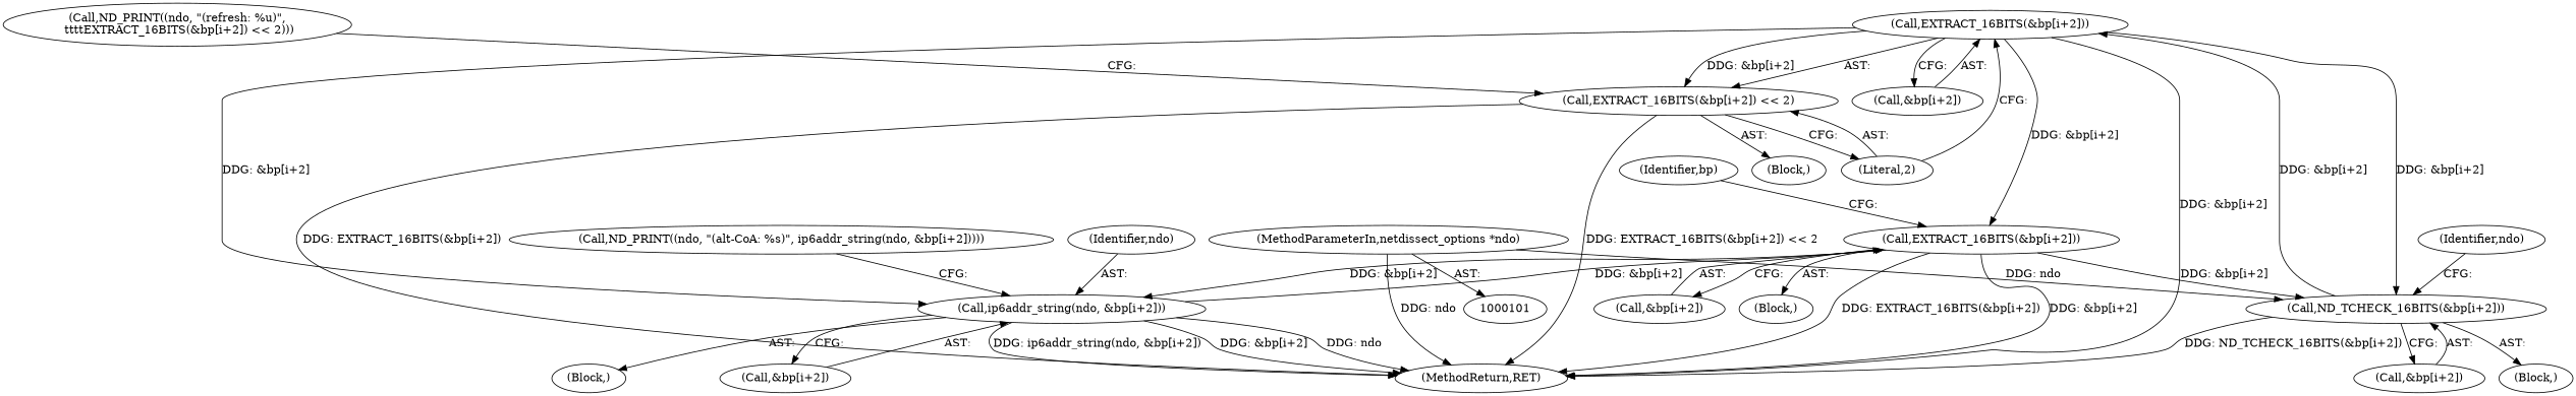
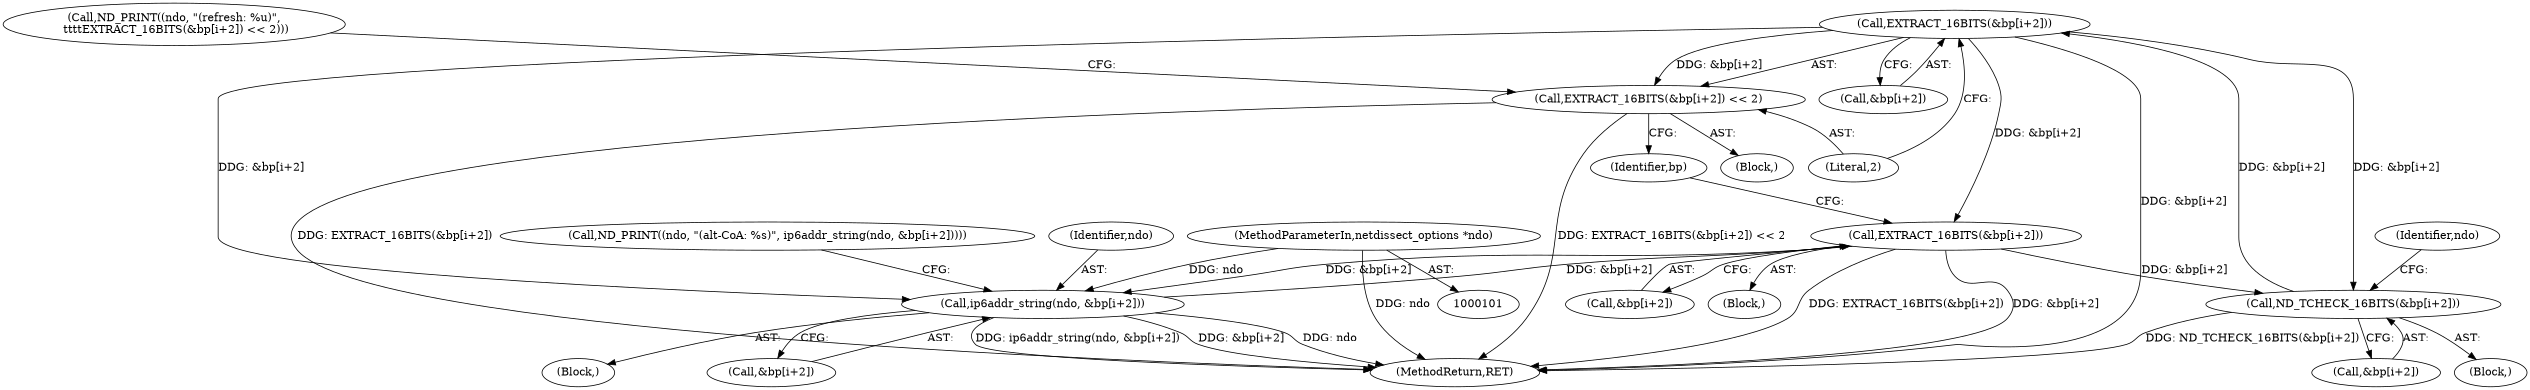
  digraph {
    n1 [label="(Call,EXTRACT_16BITS(&bp[i+2]))"]
    n2 [label="(Call,ND_TCHECK_16BITS(&bp[i+2]))"]
    n3 [label="(Call,EXTRACT_16BITS(&bp[i+2]))"]
    n4 [label="(Call,ip6addr_string(ndo, &bp[i+2]))"]
    n5 [label="(Call,EXTRACT_16BITS(&bp[i+2]) << 2)"]
    n6 [label="(Call,&bp[i+2])"]
    n7 [label="(MethodReturn,RET)"]
    n8 [label="(Call,&bp[i+2])"]
    n9 [label="(Block,)"]
    n10 [label="(Block,)"]
    n11 [label="(Call,&bp[i+2])"]
    n12 [label="(Block,)"]
    n13 [label="(Call,&bp[i+2])"]
    n14 [label="(Literal,2)"]
    n15 [label="(Block,)"]
    n16 [label="(MethodParameterIn,netdissect_options *ndo)"]
    1000101
    n18 [label="(Call,ND_PRINT((ndo, \"(alt-CoA: %s)\", ip6addr_string(ndo, &bp[i+2]))))"]
    n19 [label="(Identifier,ndo)"]
    n20 [label="(Identifier,ndo)"]
    n21 [label="(Call,ND_PRINT((ndo, \"(refresh: %u)\",\n \t\t\t\tEXTRACT_16BITS(&bp[i+2]) << 2)))"]
    n22 [label="(Identifier,bp)"]
    n1 -> n2 [label="DDG: &bp[i+2]"]
    n1 -> n3 [label="DDG: &bp[i+2]"]
    n1 -> n4 [label="DDG: &bp[i+2]"]
    n1 -> n5 [label="AST: "]
    n1 -> n5 [label="DDG: &bp[i+2]"]
    n1 -> n6 [label="CFG: "]
    n1 -> n7 [label="DDG: &bp[i+2]"]
    n2 -> n1 [label="DDG: &bp[i+2]"]
    n2 -> n7 [label="DDG: ND_TCHECK_16BITS(&bp[i+2])"]
    n2 -> n8 [label="CFG: "]
    n2 -> n9 [label="AST: "]
    n3 -> n2 [label="DDG: &bp[i+2]"]
    n3 -> n4 [label="DDG: &bp[i+2]"]
    n3 -> n7 [label="DDG: &bp[i+2]"]
    n3 -> n7 [label="DDG: EXTRACT_16BITS(&bp[i+2])"]
    n3 -> n10 [label="AST: "]
    n3 -> n11 [label="CFG: "]
    n4 -> n3 [label="DDG: &bp[i+2]"]
    n4 -> n7 [label="DDG: ip6addr_string(ndo, &bp[i+2])"]
    n4 -> n7 [label="DDG: &bp[i+2]"]
    n4 -> n7 [label="DDG: ndo"]
    n4 -> n12 [label="AST: "]
    n4 -> n13 [label="CFG: "]
    n5 -> n7 [label="DDG: EXTRACT_16BITS(&bp[i+2]) << 2"]
    n5 -> n7 [label="DDG: EXTRACT_16BITS(&bp[i+2])"]
-   n5 -> n14 [label="CFG: "]
+   n5 -> n22 [label="CFG: "]
    n5 -> n15 [label="AST: "]
    n6 -> n1 [label="AST: "]
    n8 -> n2 [label="AST: "]
    n11 -> n3 [label="AST: "]
    n13 -> n4 [label="AST: "]
    n14 -> n1 [label="CFG: "]
    n14 -> n5 [label="AST: "]
-   n16 -> n2 [label="DDG: ndo"]
+   n16 -> n4 [label="DDG: ndo"]
    n16 -> n7 [label="DDG: ndo"]
    n16 -> 1000101 [label="AST: "]
    n18 -> n4 [label="CFG: "]
    n19 -> n2 [label="CFG: "]
    n20 -> n4 [label="AST: "]
    n21 -> n5 [label="CFG: "]
    n22 -> n3 [label="CFG: "]
  }
